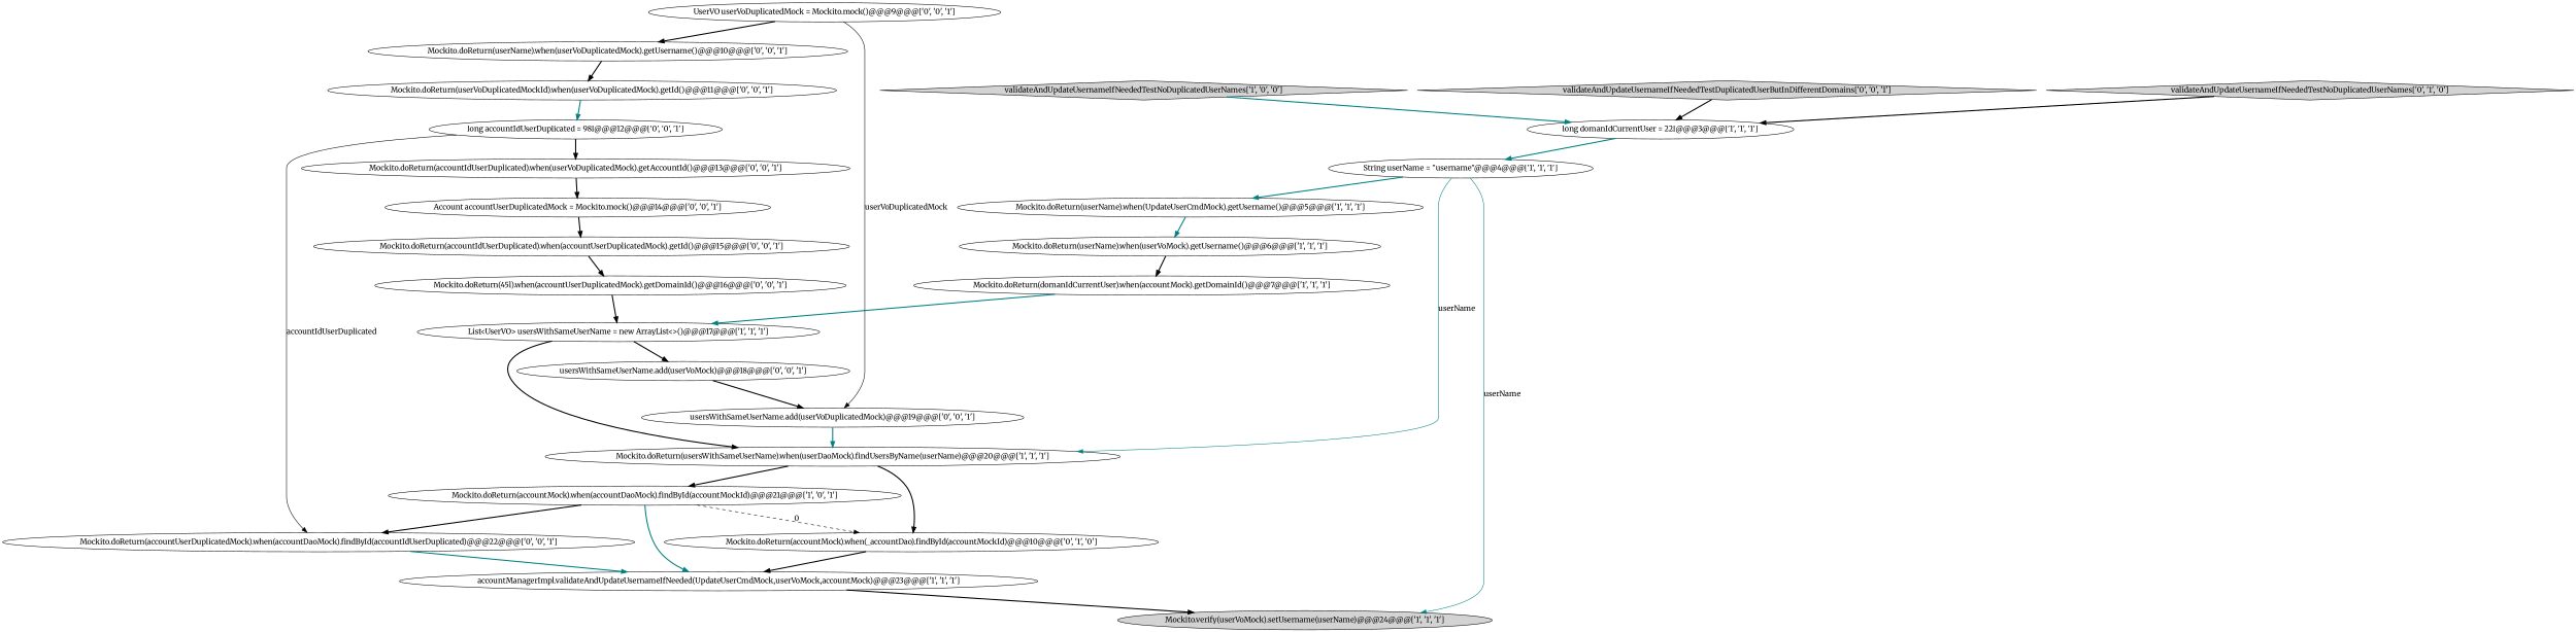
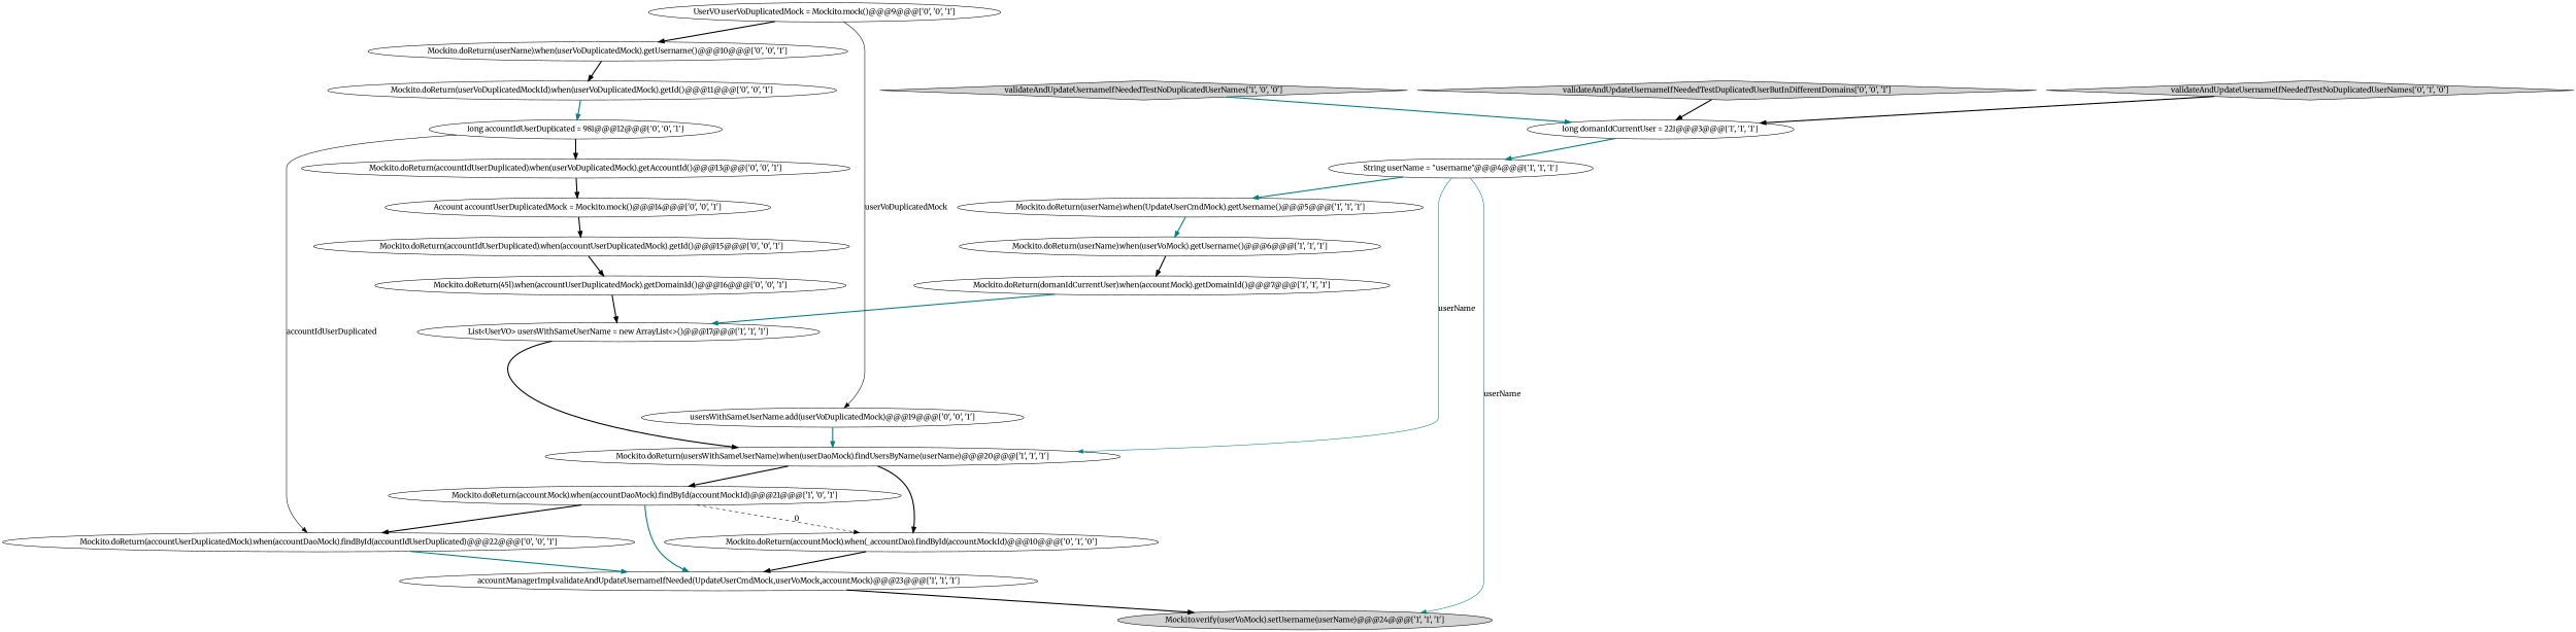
  digraph {
    fontname=Merriweather
    node [fillcolor=white fontname=Merriweather shape=ellipse style=filled]
    edge [color=black fontname=Merriweather style=bold]
    n1 [label="Mockito.doReturn(domanIdCurrentUser).when(accountMock).getDomainId()@@@7@@@['1', '1', '1']"]
    n2 [label="List<UserVO> usersWithSameUserName = new ArrayList<>()@@@17@@@['1', '1', '1']"]
    n3 [label="Mockito.doReturn(usersWithSameUserName).when(userDaoMock).findUsersByName(userName)@@@20@@@['1', '1', '1']"]
-   n4 [label="usersWithSameUserName.add(userVoMock)@@@18@@@['0', '0', '1']"]
    n5 [label="Mockito.doReturn(userName).when(userVoMock).getUsername()@@@6@@@['1', '1', '1']"]
    n6 [fillcolor=lightgray label="validateAndUpdateUsernameIfNeededTestDuplicatedUserButInDifferentDomains['0', '0', '1']" shape=diamond]
    n7 [label="long domanIdCurrentUser = 22l@@@3@@@['1', '1', '1']"]
    n8 [label="String userName = \"username\"@@@4@@@['1', '1', '1']"]
    n9 [label="Mockito.doReturn(accountMock).when(accountDaoMock).findById(accountMockId)@@@21@@@['1', '0', '1']"]
    n10 [label="Mockito.doReturn(accountMock).when(_accountDao).findById(accountMockId)@@@10@@@['0', '1', '0']"]
    n11 [label="Mockito.doReturn(accountUserDuplicatedMock).when(accountDaoMock).findById(accountIdUserDuplicated)@@@22@@@['0', '0', '1']"]
    n12 [label="accountManagerImpl.validateAndUpdateUsernameIfNeeded(UpdateUserCmdMock,userVoMock,accountMock)@@@23@@@['1', '1', '1']"]
    n13 [fillcolor=lightgray label="Mockito.verify(userVoMock).setUsername(userName)@@@24@@@['1', '1', '1']"]
    n14 [label="usersWithSameUserName.add(userVoDuplicatedMock)@@@19@@@['0', '0', '1']"]
    n15 [fillcolor=lightgray label="validateAndUpdateUsernameIfNeededTestNoDuplicatedUserNames['0', '1', '0']" shape=diamond]
    n16 [label="long accountIdUserDuplicated = 98l@@@12@@@['0', '0', '1']"]
    n17 [label="Mockito.doReturn(accountIdUserDuplicated).when(userVoDuplicatedMock).getAccountId()@@@13@@@['0', '0', '1']"]
    n18 [label="Account accountUserDuplicatedMock = Mockito.mock()@@@14@@@['0', '0', '1']"]
    n19 [label="UserVO userVoDuplicatedMock = Mockito.mock()@@@9@@@['0', '0', '1']"]
    n20 [label="Mockito.doReturn(userName).when(userVoDuplicatedMock).getUsername()@@@10@@@['0', '0', '1']"]
    n21 [label="Mockito.doReturn(userVoDuplicatedMockId).when(userVoDuplicatedMock).getId()@@@11@@@['0', '0', '1']"]
    n22 [label="Mockito.doReturn(45l).when(accountUserDuplicatedMock).getDomainId()@@@16@@@['0', '0', '1']"]
    n23 [label="Mockito.doReturn(userName).when(UpdateUserCmdMock).getUsername()@@@5@@@['1', '1', '1']"]
    n24 [fillcolor=lightgray label="validateAndUpdateUsernameIfNeededTestNoDuplicatedUserNames['1', '0', '0']" shape=diamond]
    n25 [label="Mockito.doReturn(accountIdUserDuplicated).when(accountUserDuplicatedMock).getId()@@@15@@@['0', '0', '1']"]
    n1 -> n2 [color=teal]
    n2 -> n3
-   n2 -> n4
    n3 -> n9
    n3 -> n10
-   n4 -> n14
    n5 -> n1
    n6 -> n7
    n7 -> n8 [color=teal]
    n8 -> n3 [color=teal label=userName style=solid]
    n8 -> n13 [color=teal label=userName style=solid]
    n8 -> n23 [color=teal]
    n9 -> n10 [label=0 style=dashed]
    n9 -> n11
    n9 -> n12 [color=teal]
    n10 -> n12
    n11 -> n12 [color=teal]
    n12 -> n13
    n14 -> n3 [color=teal]
    n15 -> n7
    n16 -> n11 [label=accountIdUserDuplicated style=solid]
    n16 -> n17
    n17 -> n18
    n18 -> n25
    n19 -> n14 [label=userVoDuplicatedMock style=solid]
    n19 -> n20
    n20 -> n21
    n21 -> n16 [color=teal]
    n22 -> n2
    n23 -> n5 [color=teal]
    n24 -> n7 [color=teal]
    n25 -> n22
  }
